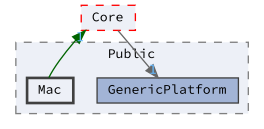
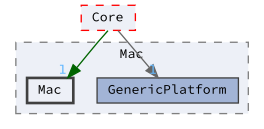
  digraph {
    compound=true
    fontname="Source Code Pro"
    node [color=grey25 fillcolor="#edf0f7" fontname="Source Code Pro" fontsize=10 shape=box]
    edge [fontcolor=steelblue1 fontname="Source Code Pro" fontsize=10 headlabel=1 labeldistance=1.5 labelfontname=Helvetica labelfontsize=10]
    n1 [fillcolor="#a2b4d6" height=0.2 label=GenericPlatform style=filled width=0.4]
    n2 [height=0.2 label=Mac style="filled,bold" width=0.4]
    n3 [color=red height=0.2 label=Core style="filled,dashed" width=0.4]
    subgraph cluster_1 {
      bgcolor="#edf0f7"
      fontsize=10
-     label=Public
+     label=Mac
      pencolor=grey50
      style="filled,dashed"
      n1
      n2
    }
-   n2 -> n3 [color=darkgreen]
+   n3 -> n2 [color=darkgreen]
    n3 -> n1 [color=gray40]
  }
